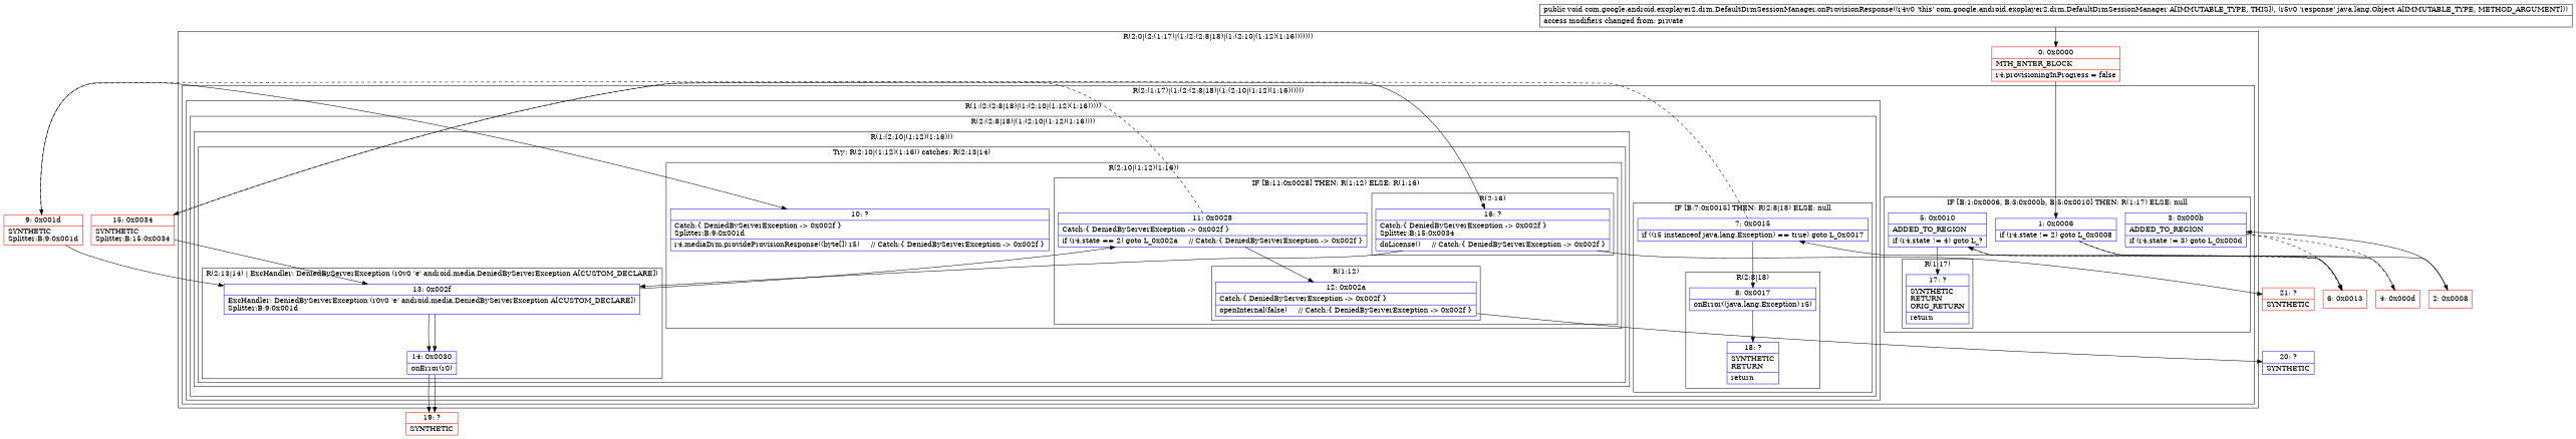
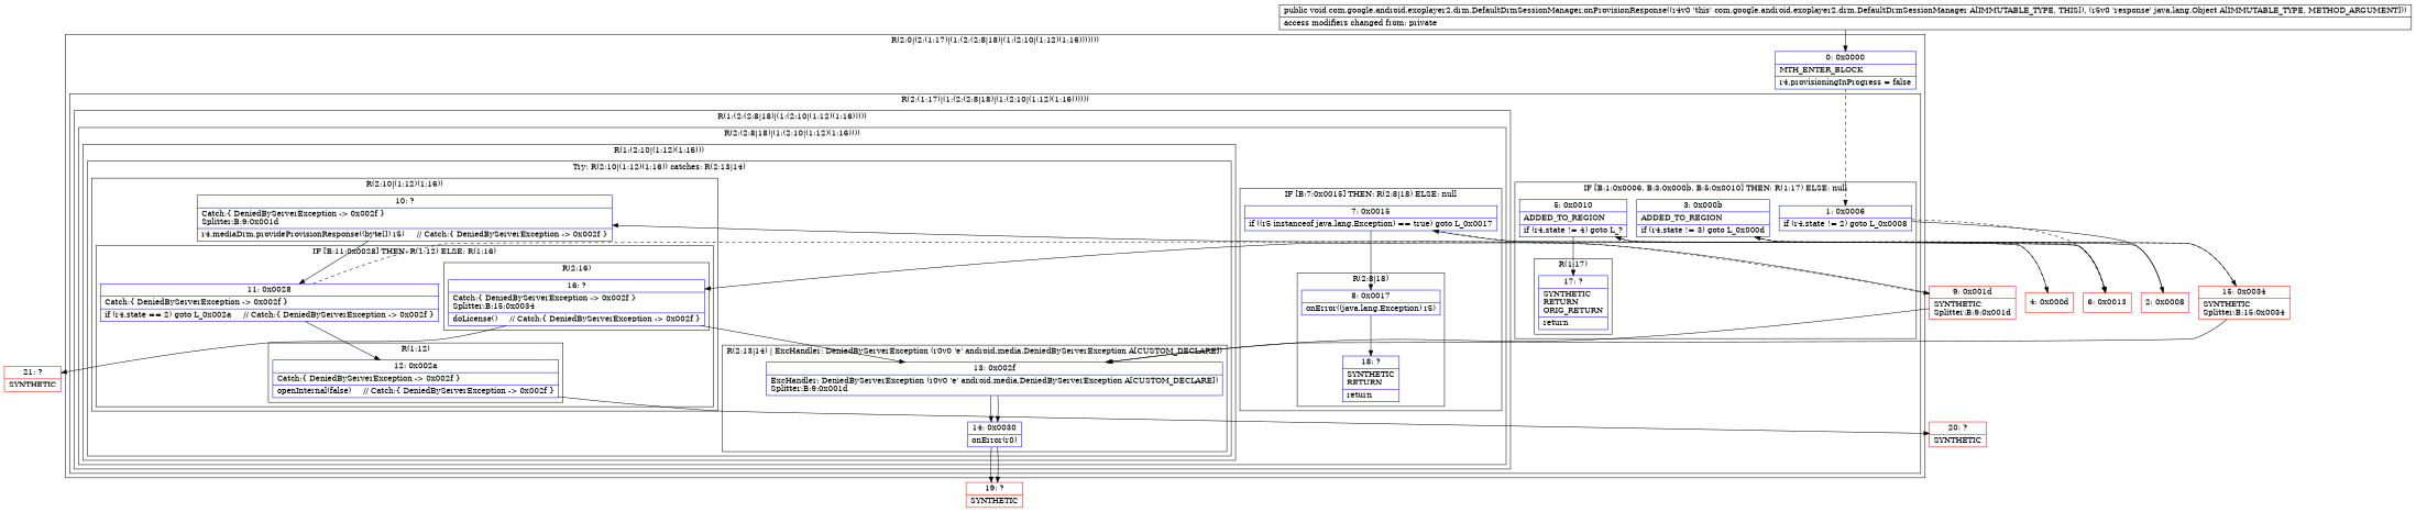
  digraph {
    node [color=blue shape=record]
    n1 [label="{17\:\ ?|SYNTHETIC\lRETURN\lORIG_RETURN\l|return\l}"]
    n2 [label="{1\:\ 0x0006|if (r4.state != 2) goto L_0x0008\l}"]
    n3 [label="{3\:\ 0x000b|ADDED_TO_REGION\l|if (r4.state != 3) goto L_0x000d\l}"]
    n4 [label="{5\:\ 0x0010|ADDED_TO_REGION\l|if (r4.state != 4) goto L_?\l}"]
    n5 [label="{8\:\ 0x0017|onError((java.lang.Exception) r5)\l}"]
    n6 [label="{18\:\ ?|SYNTHETIC\lRETURN\l|return\l}"]
    n7 [label="{7\:\ 0x0015|if ((r5 instanceof java.lang.Exception) == true) goto L_0x0017\l}"]
    n8 [label="{12\:\ 0x002a|Catch:\{ DeniedByServerException \-\> 0x002f \}\l|openInternal(false)     \/\/ Catch:\{ DeniedByServerException \-\> 0x002f \}\l}"]
    n9 [label="{16\:\ ?|Catch:\{ DeniedByServerException \-\> 0x002f \}\lSplitter:B:15:0x0034\l|doLicense()     \/\/ Catch:\{ DeniedByServerException \-\> 0x002f \}\l}"]
    n10 [label="{11\:\ 0x0028|Catch:\{ DeniedByServerException \-\> 0x002f \}\l|if (r4.state == 2) goto L_0x002a     \/\/ Catch:\{ DeniedByServerException \-\> 0x002f \}\l}"]
    n11 [label="{10\:\ ?|Catch:\{ DeniedByServerException \-\> 0x002f \}\lSplitter:B:9:0x001d\l|r4.mediaDrm.provideProvisionResponse((byte[]) r5)     \/\/ Catch:\{ DeniedByServerException \-\> 0x002f \}\l}"]
    n12 [label="{13\:\ 0x002f|ExcHandler: DeniedByServerException (r0v0 'e' android.media.DeniedByServerException A[CUSTOM_DECLARE])\lSplitter:B:9:0x001d\l}"]
    n13 [label="{14\:\ 0x0030|onError(r0)\l}"]
-   n14 [color=red label="{0\:\ 0x0000|MTH_ENTER_BLOCK\l|r4.provisioningInProgress = false\l}"]
+   n14 [label="{0\:\ 0x0000|MTH_ENTER_BLOCK\l|r4.provisioningInProgress = false\l}"]
    n15 [color=red label="{2\:\ 0x0008}"]
    n16 [color=red label="{6\:\ 0x0013}"]
    n17 [color=red label="{4\:\ 0x000d}"]
    n18 [color=red label="{9\:\ 0x001d|SYNTHETIC\lSplitter:B:9:0x001d\l}"]
-   n19 [label="{20\:\ ?|SYNTHETIC\l}"]
+   n19 [color=red label="{20\:\ ?|SYNTHETIC\l}"]
    n20 [color=red label="{21\:\ ?|SYNTHETIC\l}"]
    n21 [color=red label="{15\:\ 0x0034|SYNTHETIC\lSplitter:B:15:0x0034\l}"]
    n22 [color=red label="{19\:\ ?|SYNTHETIC\l}"]
    n23 [label="{public void com.google.android.exoplayer2.drm.DefaultDrmSessionManager.onProvisionResponse((r4v0 'this' com.google.android.exoplayer2.drm.DefaultDrmSessionManager A[IMMUTABLE_TYPE, THIS]), (r5v0 'response' java.lang.Object A[IMMUTABLE_TYPE, METHOD_ARGUMENT]))  | access modifiers changed from: private\l}" color=""]
    subgraph cluster_1 {
      label="R(2:0|(2:(1:17)|(1:(2:(2:8|18)|(1:(2:10|(1:12)(1:16)))))))"
      n14
      subgraph cluster_2 {
        label="R(2:(1:17)|(1:(2:(2:8|18)|(1:(2:10|(1:12)(1:16))))))"
        subgraph cluster_3 {
          label="IF [B:1:0x0006, B:3:0x000b, B:5:0x0010] THEN: R(1:17) ELSE: null"
          n2
          n3
          n4
          subgraph cluster_4 {
            label="R(1:17)"
            n1
          }
        }
        subgraph cluster_5 {
          label="R(1:(2:(2:8|18)|(1:(2:10|(1:12)(1:16)))))"
          subgraph cluster_6 {
            label="R(2:(2:8|18)|(1:(2:10|(1:12)(1:16))))"
            subgraph cluster_7 {
              label="IF [B:7:0x0015] THEN: R(2:8|18) ELSE: null"
              n7
              subgraph cluster_8 {
                label="R(2:8|18)"
                n5
                n6
              }
            }
            subgraph cluster_9 {
              label="R(1:(2:10|(1:12)(1:16)))"
              subgraph cluster_10 {
                label="Try: R(2:10|(1:12)(1:16)) catches: R(2:13|14)"
                subgraph cluster_11 {
                  label="R(2:10|(1:12)(1:16))"
                  n11
                  subgraph cluster_12 {
                    label="IF [B:11:0x0028] THEN: R(1:12) ELSE: R(1:16)"
                    n10
                    subgraph cluster_13 {
                      label="R(1:12)"
                      n8
                    }
                    subgraph cluster_14 {
                      label="R(2:16)"
                      n9
                    }
                  }
                }
                subgraph cluster_15 {
                  label="R(2:13|14) | ExcHandler: DeniedByServerException (r0v0 'e' android.media.DeniedByServerException A[CUSTOM_DECLARE])\l"
                  n12
                  n13
                }
              }
            }
          }
        }
      }
    }
    subgraph cluster_16 {
      label="R(2:13|14) | ExcHandler: DeniedByServerException (r0v0 'e' android.media.DeniedByServerException A[CUSTOM_DECLARE])\l"
    }
    n2 -> n15
    n2 -> n16 [style=dashed]
    n3 -> n16 [style=dashed]
    n3 -> n17 [style=dashed]
    n4 -> n1
    n4 -> n16 [style=dashed]
    n5 -> n6
    n7 -> n5
    n7 -> n18 [style=dashed]
    n8 -> n19
    n9 -> n12
    n9 -> n20
    n10 -> n8
    n10 -> n21 [style=dashed]
-   n12 -> n10
+   n11 -> n10
    n12 -> n13
    n12 -> n13
    n13 -> n22
    n13 -> n22
-   n14 -> n2
+   n14 -> n2 [style=dashed]
    n15 -> n3
    n16 -> n7
    n17 -> n4
    n18 -> n11
    n18 -> n12
    n21 -> n9
    n21 -> n12
    n23 -> n14
  }
